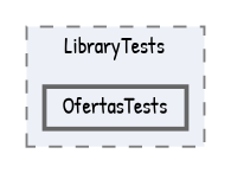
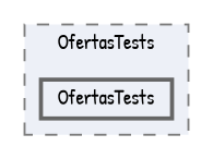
  digraph {
    compound=true
    fontname="Patrick Hand"
    n1 [color=gray40 fillcolor="#edf0f7" fontname="Patrick Hand" fontsize=10 height=0.2 label=OfertasTests shape=box style="filled,bold" width=0.4]
    subgraph cluster_1 {
      bgcolor="#edf0f7"
      fontsize=10
-     label=LibraryTests
+     label=OfertasTests
      pencolor=grey50
      style="filled,dashed"
      n1
    }
  }
